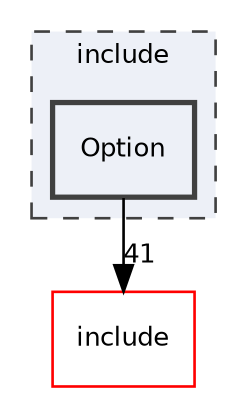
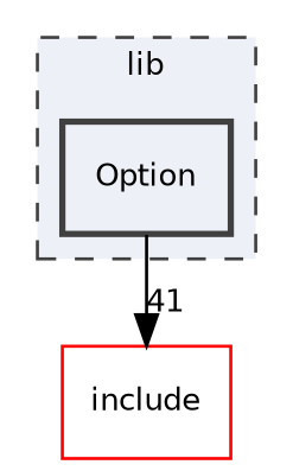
  digraph {
    compound=true
    node [fillcolor="#edf0f7" fontname=Helvetica fontsize=10 shape=box]
    n1 [color=grey25 label=Option style="filled,bold,"]
    n2 [color=red label=include]
    subgraph cluster_1 {
      bgcolor="#edf0f7"
      fontname=Helvetica
      fontsize=10
-     label=include
+     label=lib
      pencolor=grey25
      style="filled,dashed,"
      n1
    }
    n1 -> n2 [fontname=Helvetica fontsize=10 headlabel=41 labeldistance=1.5 labelfontname=Helvetica labelfontsize=10]
  }
